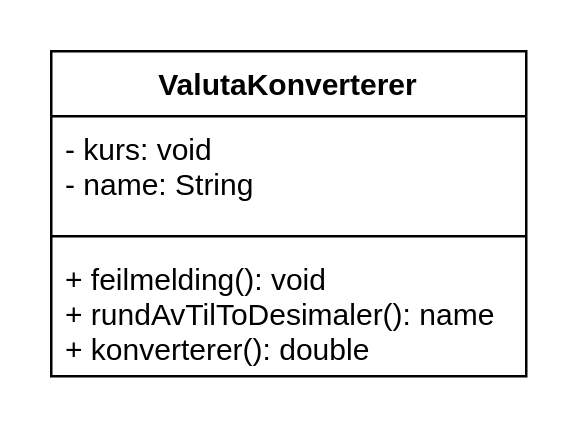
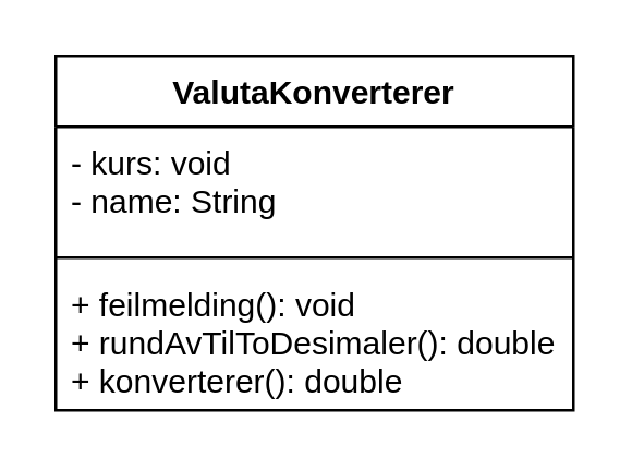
  <mxCell id="0" />
  <mxCell id="1" parent="0" />
  <mxCell id="2" value="ValutaKonverterer" style="swimlane;fontStyle=1;align=center;verticalAlign=top;childLayout=stackLayout;horizontal=1;startSize=26;horizontalStack=0;resizeParent=1;resizeParentMax=0;resizeLast=0;collapsible=1;marginBottom=0;shadow=0;" vertex="1" parent="1"><mxGeometry x="20" y="20" width="190" height="130" as="geometry" /></mxCell>
  <mxCell id="3" value="- kurs: void &#10;- name: String &#10;" style="text;strokeColor=none;fillColor=none;align=left;verticalAlign=top;spacingLeft=4;spacingRight=4;overflow=hidden;rotatable=0;points=[[0,0.5],[1,0.5]];portConstraint=eastwest;shadow=0;" vertex="1" parent="2"><mxGeometry y="26" width="190" height="44" as="geometry" /></mxCell>
  <mxCell id="4" value="" style="line;strokeWidth=1;fillColor=none;align=left;verticalAlign=middle;spacingTop=-1;spacingLeft=3;spacingRight=3;rotatable=0;labelPosition=right;points=[];portConstraint=eastwest;strokeColor=inherit;shadow=0;" vertex="1" parent="2"><mxGeometry y="70" width="190" height="8" as="geometry" /></mxCell>
- <mxCell id="5" value="+ feilmelding(): void&#10;+ rundAvTilToDesimaler(): name&#10;+ konverterer(): double" style="text;strokeColor=none;fillColor=none;align=left;verticalAlign=top;spacingLeft=4;spacingRight=4;overflow=hidden;rotatable=0;points=[[0,0.5],[1,0.5]];portConstraint=eastwest;shadow=0;" vertex="1" parent="2"><mxGeometry y="78" width="190" height="52" as="geometry" /></mxCell>
+ <mxCell id="5" value="+ feilmelding(): void&#10;+ rundAvTilToDesimaler(): double&#10;+ konverterer(): double" style="text;strokeColor=none;fillColor=none;align=left;verticalAlign=top;spacingLeft=4;spacingRight=4;overflow=hidden;rotatable=0;points=[[0,0.5],[1,0.5]];portConstraint=eastwest;shadow=0;" vertex="1" parent="2"><mxGeometry y="78" width="190" height="52" as="geometry" /></mxCell>
